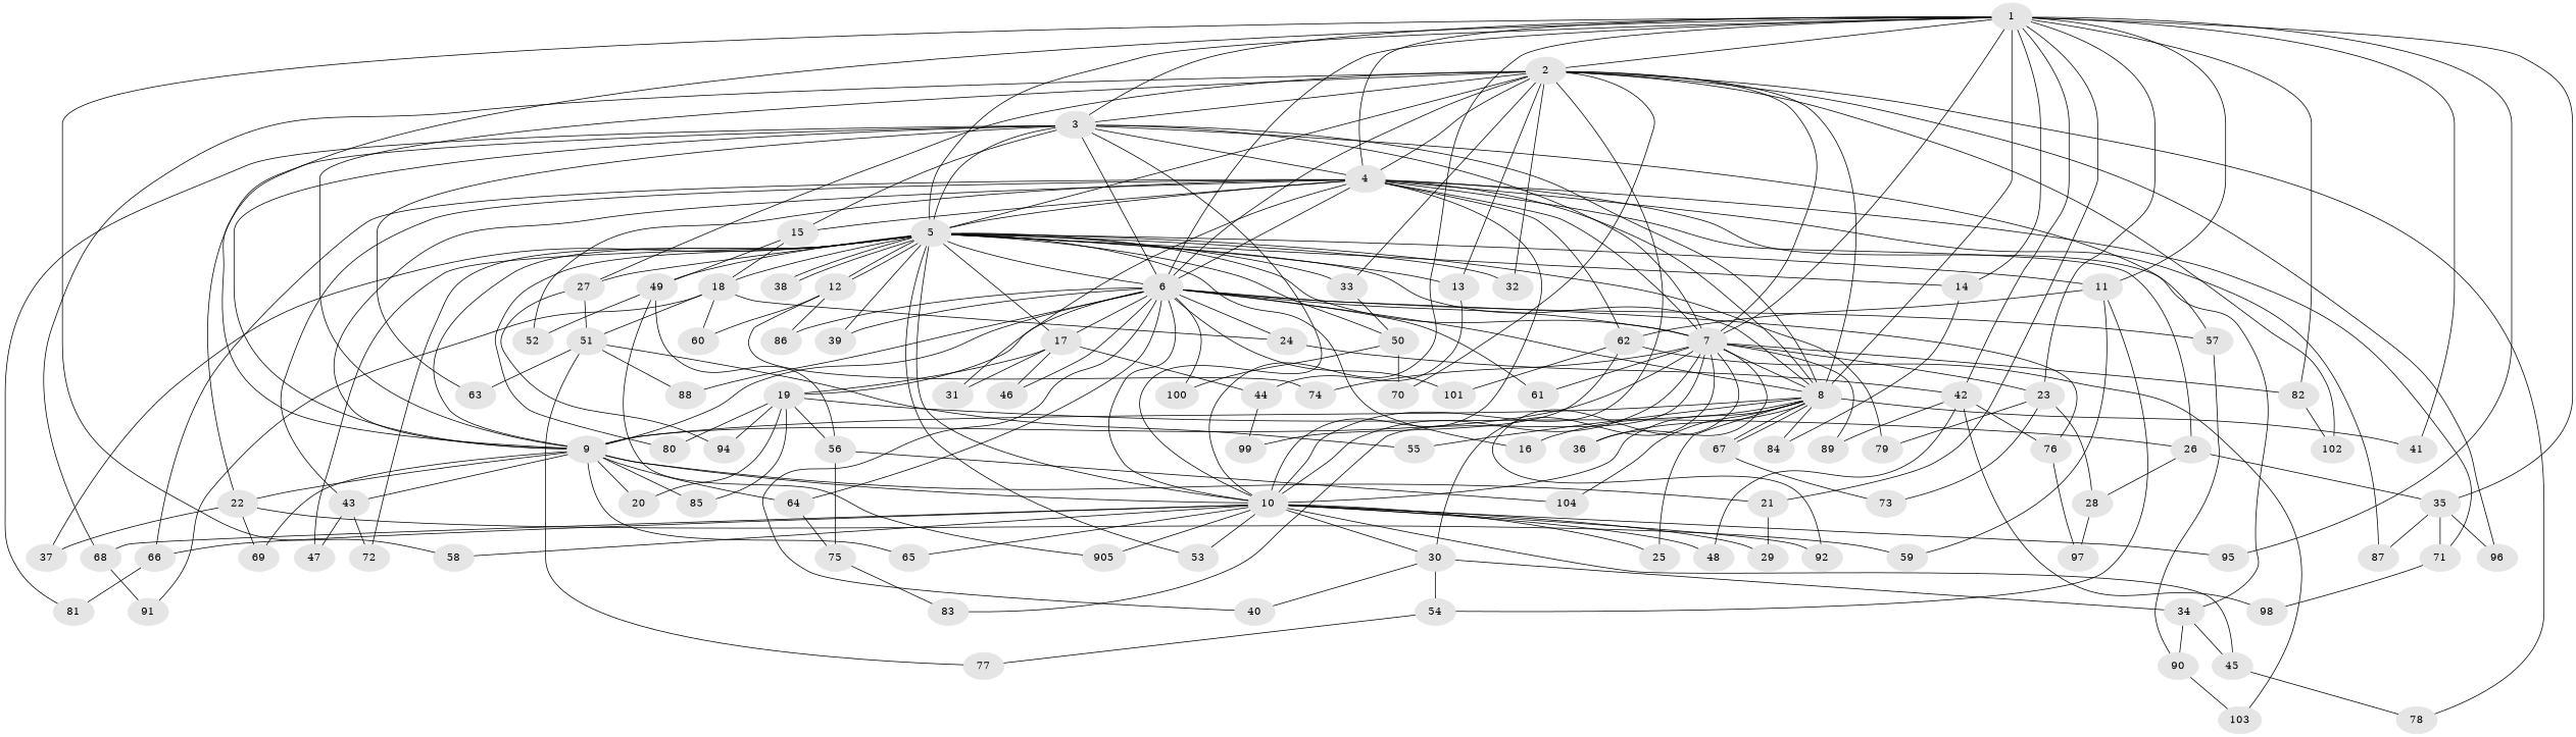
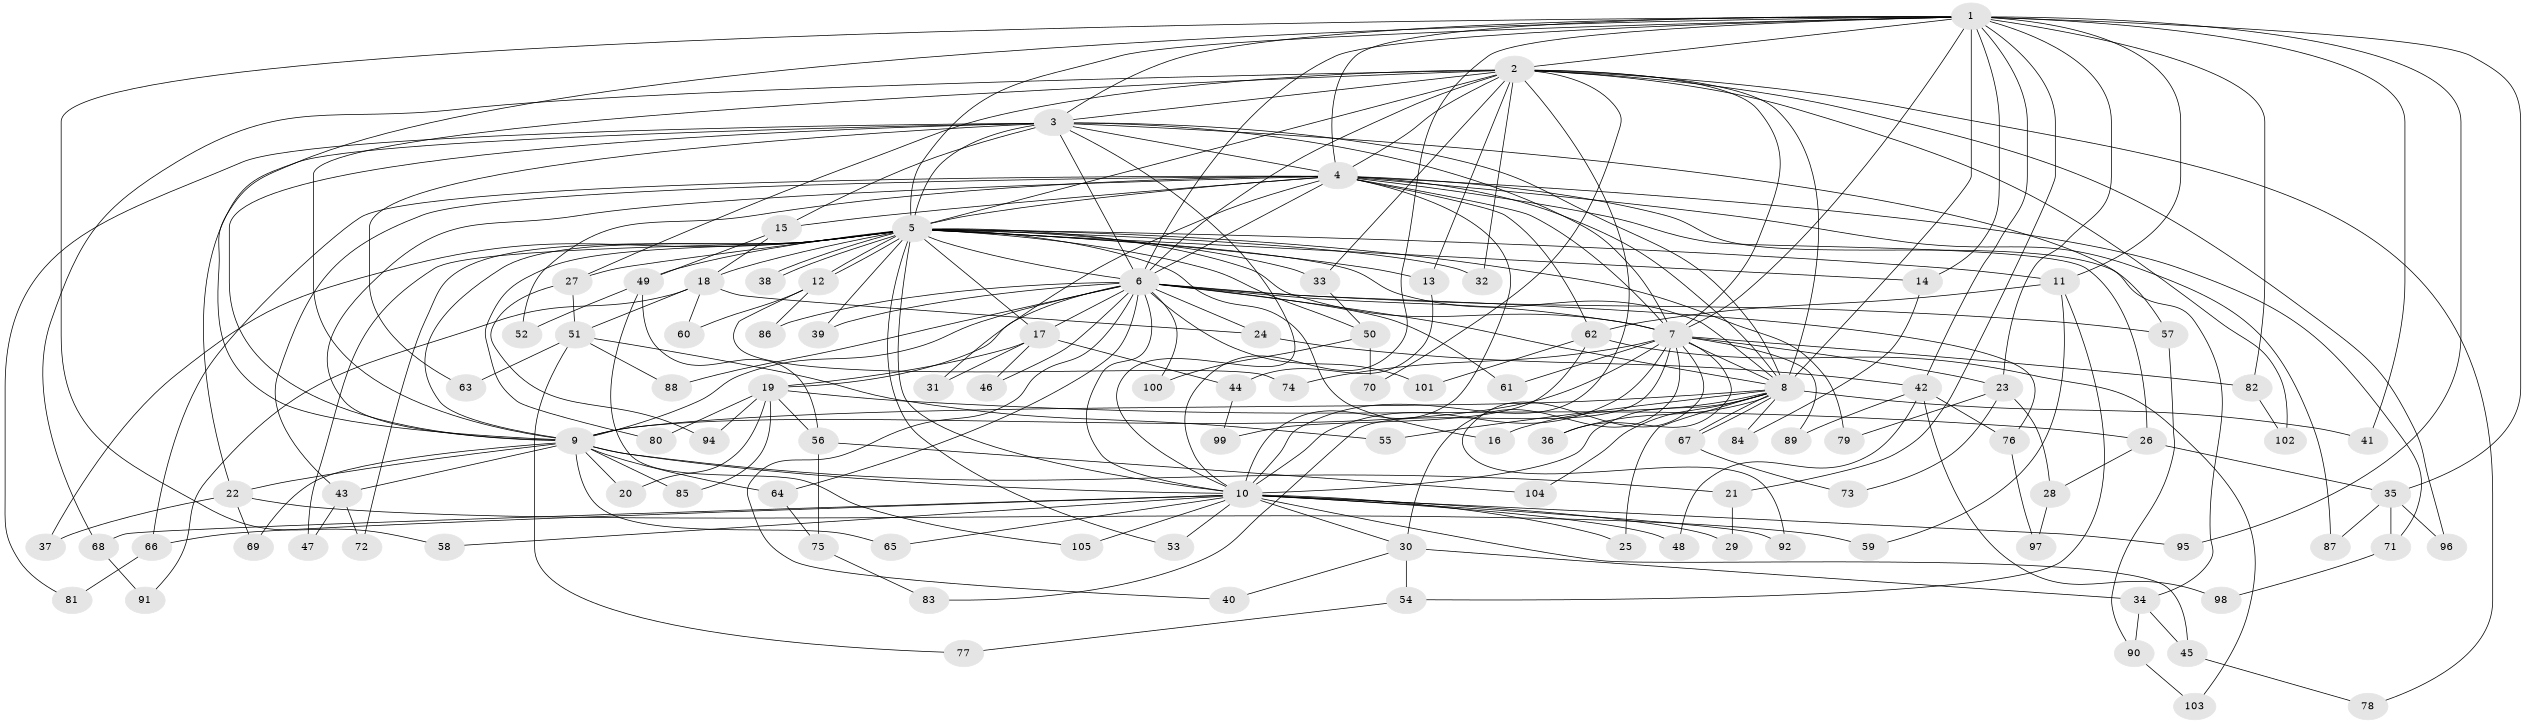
  graph {
    node [color=gray90 style=filled]
    1
    2
    3
    4
    5
    6
    7
    8
    9
    10
    11
    14
    21
    23
    35
    41
    42
    58
    82
    95
    13
    27
    32
    33
    68
    70
    78
    96
    102
    15
    22
    57
    63
    81
    26
    31
    34
    43
    52
    62
    66
    71
    87
    12
    16
    17
    18
    37
    38
    39
    47
    49
    50
    53
    72
    79
    80
    19
    24
    40
    46
    61
    64
    76
    86
    88
    100
    101
    30
    36
    74
    83
    89
    92
    25
    55
    67
    84
    104
    20
    65
    69
    85
    29
    45
    48
-   105 [label=905]
+   105
    54
    59
    28
    73
    98
    44
    51
    94
    91
    90
    99
    103
    60
    56
    75
    97
    77
    1 -- 2
    1 -- 3
    1 -- 4
    1 -- 5
    1 -- 6
    1 -- 7
    1 -- 8
    1 -- 9
    1 -- 10
    1 -- 11
    1 -- 14
    1 -- 21
    1 -- 23
    1 -- 35
    1 -- 41
    1 -- 42
    1 -- 58
    1 -- 82
    1 -- 95
    2 -- 3
    2 -- 4
    2 -- 5
    2 -- 6
    2 -- 7
    2 -- 8
    2 -- 9
    2 -- 10
    2 -- 13
    2 -- 27
    2 -- 32
    2 -- 33
    2 -- 68
    2 -- 70
    2 -- 78
    2 -- 96
    2 -- 102
    3 -- 4
    3 -- 5
    3 -- 6
    3 -- 7
    3 -- 8
    3 -- 9
    3 -- 10
    3 -- 15
    3 -- 22
    3 -- 57
    3 -- 63
    3 -- 81
    4 -- 5
    4 -- 6
    4 -- 7
    4 -- 8
    4 -- 9
    4 -- 10
    4 -- 15
    4 -- 26
    4 -- 31
    4 -- 34
    4 -- 43
    4 -- 52
    4 -- 62
    4 -- 66
    4 -- 71
    4 -- 87
    5 -- 6
    5 -- 7
    5 -- 8
    5 -- 9
    5 -- 10
    5 -- 11
    5 -- 14
    5 -- 13
    5 -- 27
    5 -- 32
    5 -- 33
    5 -- 12
    5 -- 12
    5 -- 16
    5 -- 17
    5 -- 18
    5 -- 37
    5 -- 38
    5 -- 38
    5 -- 39
    5 -- 47
    5 -- 49
    5 -- 50
    5 -- 53
    5 -- 72
    5 -- 79
    5 -- 80
    6 -- 7
    6 -- 8
    6 -- 9
    6 -- 10
    6 -- 57
    6 -- 17
    6 -- 39
    6 -- 19
    6 -- 24
    6 -- 40
    6 -- 46
    6 -- 61
    6 -- 64
    6 -- 76
    6 -- 86
    6 -- 88
    6 -- 100
    6 -- 101
    7 -- 8
    7 -- 9
    7 -- 10
    7 -- 23
    7 -- 82
    7 -- 61
    7 -- 30
    7 -- 36
    7 -- 74
    7 -- 83
    7 -- 89
    7 -- 92
    8 -- 9
    8 -- 10
    8 -- 41
    8 -- 16
    8 -- 36
    8 -- 25
    8 -- 55
    8 -- 67
    8 -- 67
    8 -- 84
    8 -- 104
    9 -- 10
    9 -- 21
    9 -- 22
    9 -- 43
    9 -- 64
    9 -- 20
    9 -- 65
    9 -- 69
    9 -- 85
    10 -- 58
    10 -- 95
    10 -- 68
    10 -- 66
    10 -- 53
    10 -- 30
    10 -- 92
    10 -- 25
    10 -- 65
    10 -- 29
    10 -- 45
    10 -- 48
    10 -- 105
    11 -- 62
    11 -- 54
    11 -- 59
    14 -- 84
    21 -- 29
    23 -- 79
    23 -- 28
    23 -- 73
    35 -- 96
    35 -- 71
    35 -- 87
    42 -- 76
    42 -- 89
    42 -- 48
    42 -- 98
    82 -- 102
    13 -- 44
    27 -- 51
    27 -- 94
    33 -- 50
    68 -- 91
    15 -- 18
    15 -- 49
    22 -- 37
    22 -- 69
    22 -- 59
    57 -- 90
    26 -- 35
    26 -- 28
    34 -- 45
    34 -- 90
    43 -- 47
    43 -- 72
    62 -- 101
    62 -- 99
    62 -- 103
    66 -- 81
    71 -- 98
    12 -- 86
    12 -- 74
    12 -- 60
    17 -- 31
    17 -- 19
    17 -- 46
    17 -- 44
    18 -- 24
    18 -- 51
    18 -- 91
    18 -- 60
    49 -- 52
    49 -- 105
    49 -- 56
    50 -- 70
    50 -- 100
    19 -- 26
    19 -- 80
    19 -- 20
    19 -- 85
    19 -- 94
    19 -- 56
    24 -- 42
    64 -- 75
    76 -- 97
    30 -- 34
    30 -- 40
    30 -- 54
    67 -- 73
    45 -- 78
    54 -- 77
    28 -- 97
    44 -- 99
    51 -- 63
    51 -- 88
    51 -- 55
    51 -- 77
    90 -- 103
    56 -- 104
    56 -- 75
    75 -- 83
  }
